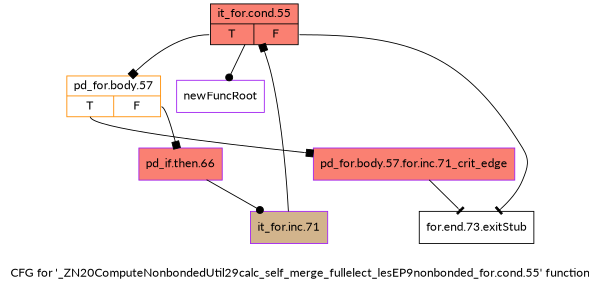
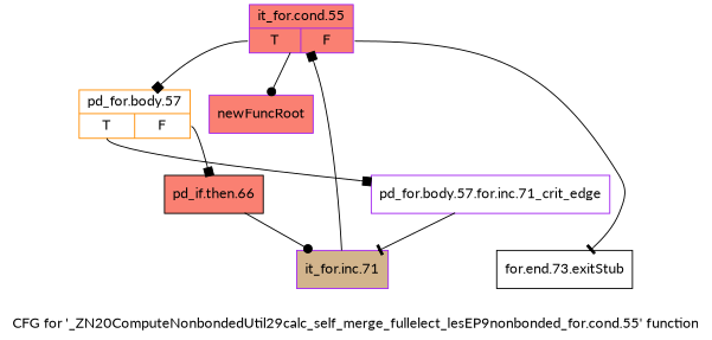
  digraph {
    fontname=Lato
    label="CFG for '_ZN20ComputeNonbondedUtil29calc_self_merge_fullelect_lesEP9nonbonded_for.cond.55' function"
    node [color=purple fillcolor=white fontname=Lato shape=record style=filled]
    edge [arrowhead=box fontname=Lato]
-   n1 [label="{newFuncRoot}"]
-   n2 [color=black fillcolor=salmon label="{it_for.cond.55|{<s0>T|<s1>F}}"]
+   n1 [fillcolor=salmon label="{newFuncRoot}"]
+   n2 [fillcolor=salmon label="{it_for.cond.55|{<s0>T|<s1>F}}"]
    n3 [color=black label="{for.end.73.exitStub}"]
    n4 [color=darkorange label="{pd_for.body.57|{<s0>T|<s1>F}}"]
-   n5 [fillcolor=salmon label="{pd_for.body.57.for.inc.71_crit_edge}"]
-   n6 [fillcolor=salmon label="{pd_if.then.66}"]
+   n5 [label="{pd_for.body.57.for.inc.71_crit_edge}"]
+   n6 [color=black fillcolor=salmon label="{pd_if.then.66}"]
    n7 [fillcolor=tan label="{it_for.inc.71}"]
    n2 -> n1 [arrowhead=dot]
    n2 -> n3 [arrowhead=tee tailport=s1]
    n2 -> n4 [tailport=s0]
    n4 -> n5 [tailport=s0]
    n4 -> n6 [tailport=s1]
-   n5 -> n3 [arrowhead=tee]
+   n5 -> n7 [arrowhead=tee]
    n6 -> n7 [arrowhead=dot]
    n7 -> n2
  }
